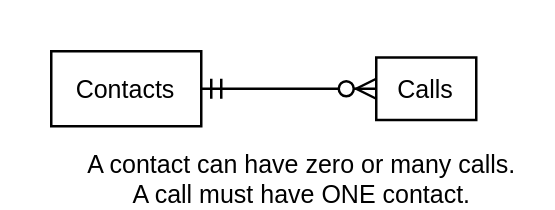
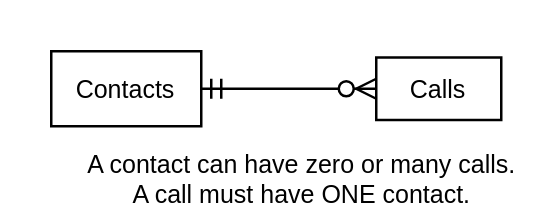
  <mxCell id="0" />
  <mxCell id="1" parent="0" />
  <mxCell id="2" value="Contacts" style="rounded=0;whiteSpace=wrap;html=1;fontSize=10;" vertex="1" parent="1"><mxGeometry x="20" y="20" width="60" height="30" as="geometry" /></mxCell>
- <mxCell id="3" value="Calls" style="rounded=0;whiteSpace=wrap;html=1;fontSize=10;" vertex="1" parent="1"><mxGeometry x="150" y="22.5" width="40" height="25" as="geometry" /></mxCell>
+ <mxCell id="3" value="Calls" style="rounded=0;whiteSpace=wrap;html=1;fontSize=10;" vertex="1" parent="1"><mxGeometry x="150" y="22.5" width="50" height="25" as="geometry" /></mxCell>
  <mxCell id="4" value="" style="edgeStyle=entityRelationEdgeStyle;fontSize=40;html=1;endArrow=ERzeroToMany;startArrow=ERmandOne;entryX=0;entryY=0.5;entryDx=0;entryDy=0;exitX=1;exitY=0.5;exitDx=0;exitDy=0;" edge="1" parent="1" source="2" target="3"><mxGeometry width="100" height="100" relative="1" as="geometry"><mxPoint x="350" y="80" as="sourcePoint" /><mxPoint x="450" y="-20" as="targetPoint" /></mxGeometry></mxCell>
  <mxCell id="5" value="A contact can have zero or many calls.&lt;div&gt;A call must have ONE contact.&lt;/div&gt;" style="edgeLabel;html=1;align=center;verticalAlign=middle;resizable=0;points=[];fontSize=10;" vertex="1" connectable="0" parent="4"><mxGeometry x="-0.315" relative="1" as="geometry"><mxPoint x="15" y="35" as="offset" /></mxGeometry></mxCell>
